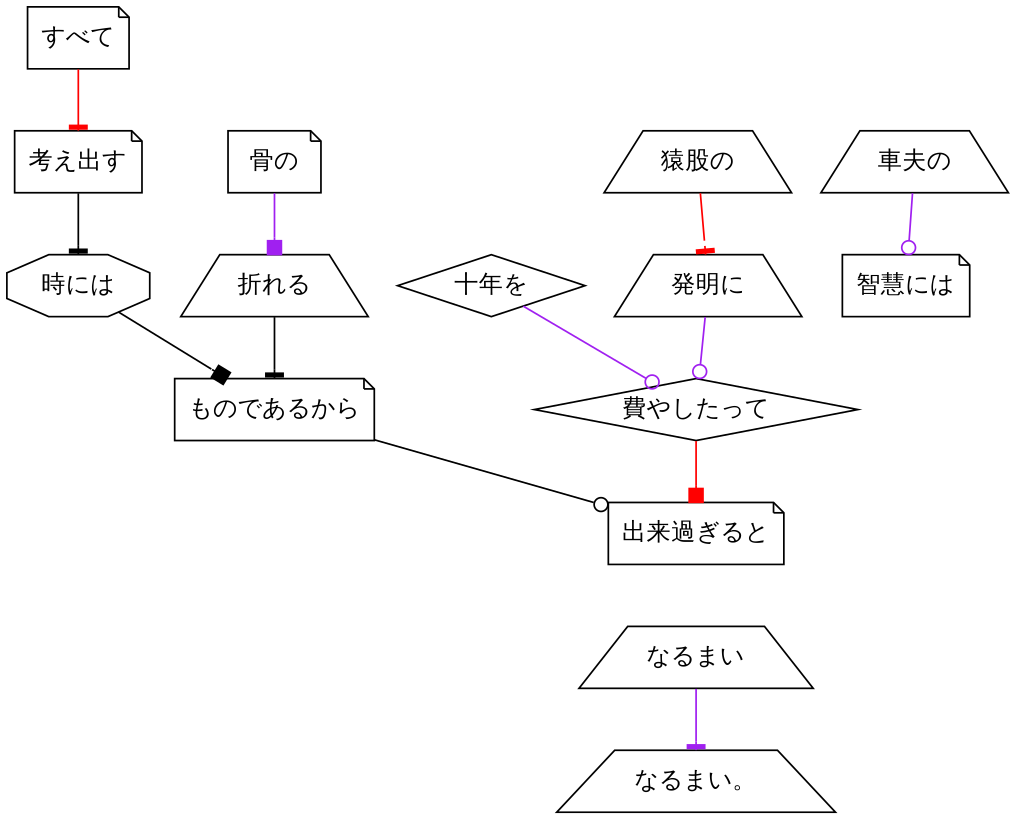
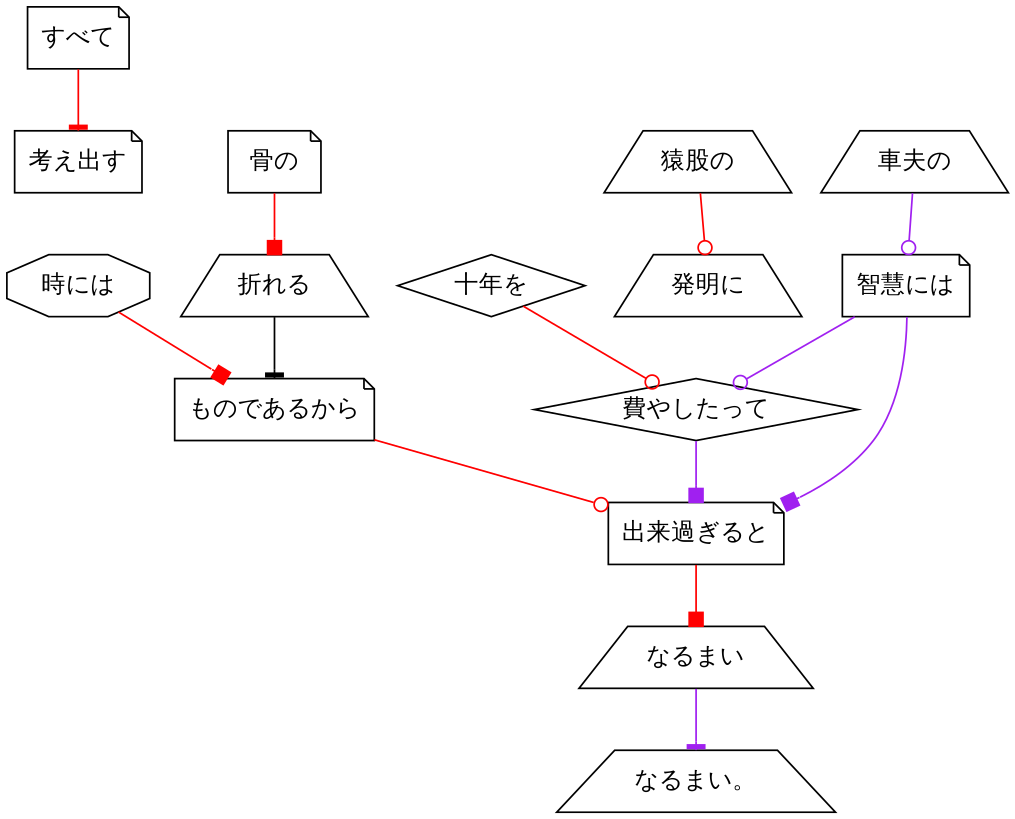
  digraph {
    fontname="IBM Plex Mono"
    node [fontname="IBM Plex Mono" shape=note]
    edge [arrowhead=box color=red fontname="IBM Plex Mono"]
    n1 [label="すべて"]
    n2 [label="考え出す"]
    n3 [label="時には" shape=octagon]
    n4 [label="ものであるから"]
    n5 [label="出来過ぎると"]
    n6 [label="骨の"]
    n7 [label="折れる" shape=trapezium]
    n8 [label="なるまい" shape=trapezium]
    n9 [label="猿股の" shape=trapezium]
    n10 [label="発明に" shape=trapezium]
    n11 [label="費やしたって" shape=diamond]
    n12 [label="十年を" shape=diamond]
    n13 [label="車夫の" shape=trapezium]
    n14 [label="智慧には"]
    n15 [label="なるまい。" shape=trapezium]
    n1 -> n2 [arrowhead=tee]
-   n2 -> n3 [arrowhead=tee color=black]
-   n3 -> n4 [color=black]
-   n4 -> n5 [arrowhead=odot color=black]
-   n6 -> n7 [color=purple]
+   n3 -> n4
+   n4 -> n5 [arrowhead=odot]
+   n5 -> n8
+   n6 -> n7
    n7 -> n4 [arrowhead=tee color=black]
    n8 -> n15 [arrowhead=tee color=purple]
-   n9 -> n10 [arrowhead=tee]
-   n10 -> n11 [arrowhead=odot color=purple]
-   n11 -> n5
-   n12 -> n11 [arrowhead=odot color=purple]
+   n9 -> n10 [arrowhead=odot]
+   n14 -> n11 [arrowhead=odot color=purple]
+   n11 -> n5 [color=purple]
+   n12 -> n11 [arrowhead=odot]
    n13 -> n14 [arrowhead=odot color=purple]
+   n14 -> n5 [color=purple]
  }
